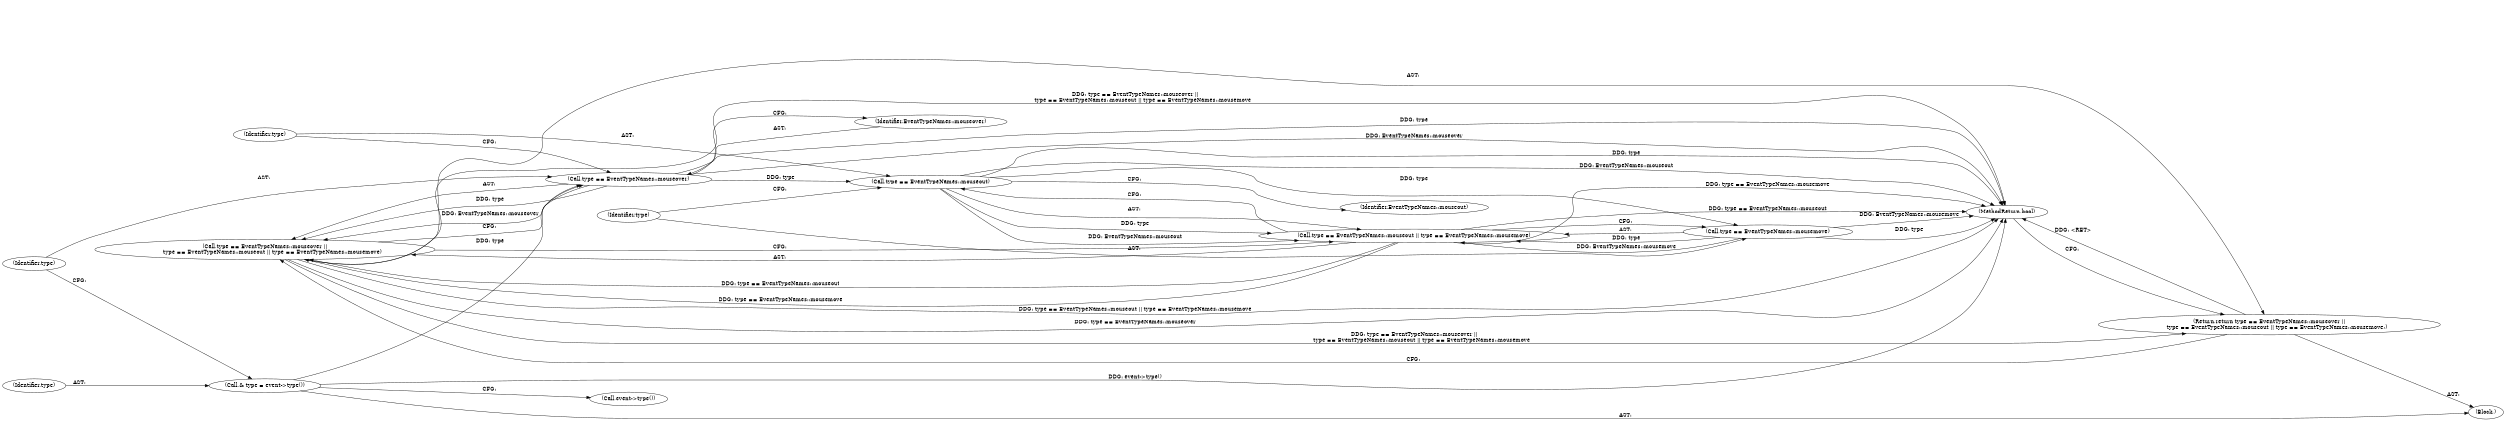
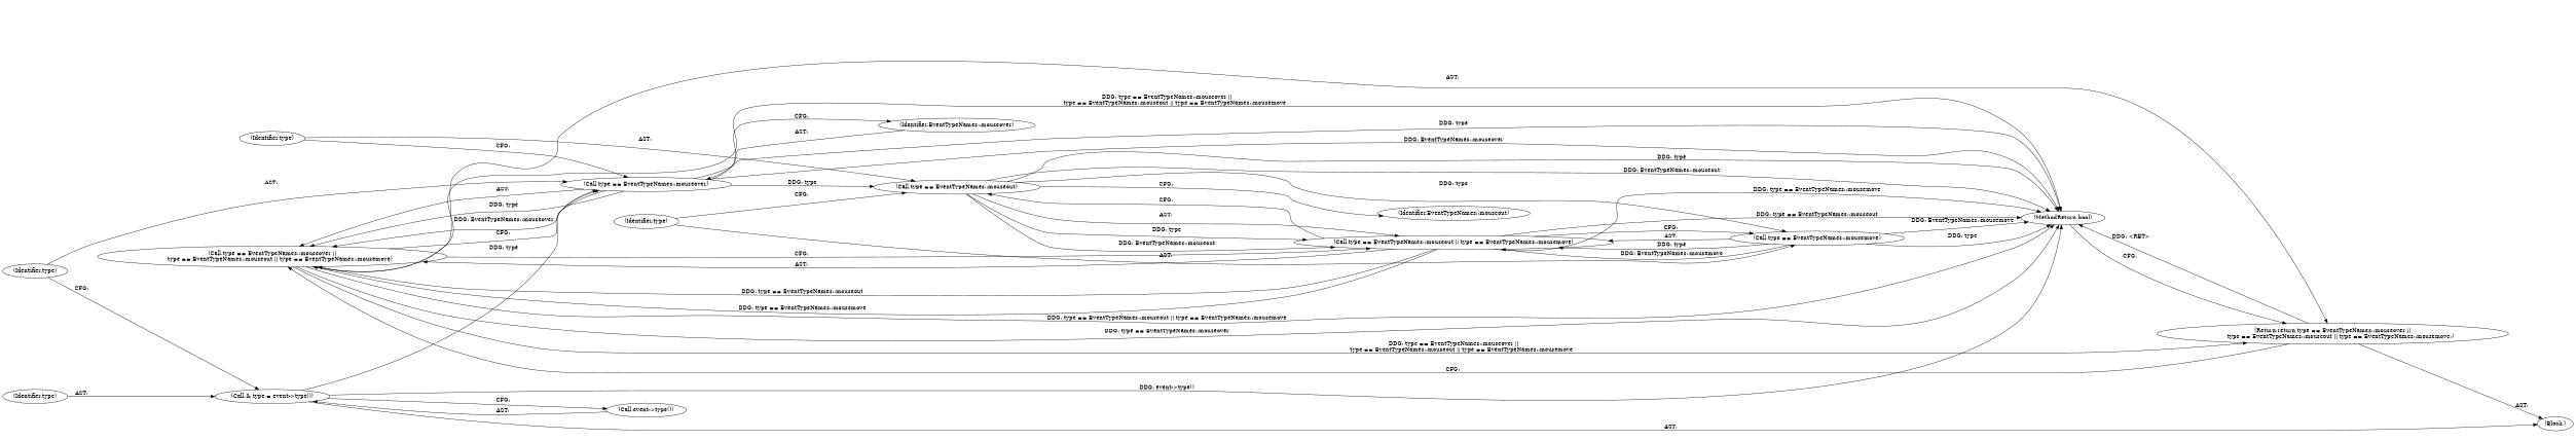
  digraph {
    rankdir=LR
    n1 [label="(Call,type == EventTypeNames::mouseover ||\n         type == EventTypeNames::mouseout || type == EventTypeNames::mousemove)"]
    n2 [label="(Call,type == EventTypeNames::mouseover)"]
    n3 [label="(Call,type == EventTypeNames::mouseout || type == EventTypeNames::mousemove)"]
    n4 [label="(Return,return type == EventTypeNames::mouseover ||\n         type == EventTypeNames::mouseout || type == EventTypeNames::mousemove;)"]
    n5 [label="(MethodReturn,bool)"]
    n6 [label="(Call,type == EventTypeNames::mouseout)"]
    n7 [label="(Identifier,EventTypeNames::mouseover)"]
    n8 [label="(Call,type == EventTypeNames::mousemove)"]
    n9 [label="(Block,)"]
    n10 [label="(Identifier,EventTypeNames::mouseout)"]
    n11 [label="(Call,& type = event->type())"]
    n12 [label="(Call,event->type())"]
    n13 [label="(Identifier,type)"]
    n14 [label="(Identifier,type)"]
    n15 [label="(Identifier,type)"]
    n16 [label="(Identifier,type)"]
    n1 -> n2 [label="CFG: "]
    n1 -> n3 [label="CFG: "]
    n1 -> n4 [label="AST: "]
    n1 -> n4 [label="DDG: type == EventTypeNames::mouseover ||\n         type == EventTypeNames::mouseout || type == EventTypeNames::mousemove"]
    n1 -> n5 [label="DDG: type == EventTypeNames::mouseout || type == EventTypeNames::mousemove"]
    n1 -> n5 [label="DDG: type == EventTypeNames::mouseover"]
    n1 -> n5 [label="DDG: type == EventTypeNames::mouseover ||\n         type == EventTypeNames::mouseout || type == EventTypeNames::mousemove"]
    n2 -> n1 [label="AST: "]
    n2 -> n1 [label="DDG: type"]
    n2 -> n1 [label="DDG: EventTypeNames::mouseover"]
    n2 -> n5 [label="DDG: type"]
    n2 -> n5 [label="DDG: EventTypeNames::mouseover"]
    n2 -> n6 [label="DDG: type"]
    n2 -> n7 [label="CFG: "]
    n3 -> n1 [label="AST: "]
    n3 -> n1 [label="DDG: type == EventTypeNames::mouseout"]
    n3 -> n1 [label="DDG: type == EventTypeNames::mousemove"]
    n3 -> n5 [label="DDG: type == EventTypeNames::mousemove"]
    n3 -> n5 [label="DDG: type == EventTypeNames::mouseout"]
    n3 -> n6 [label="CFG: "]
    n3 -> n8 [label="CFG: "]
    n4 -> n1 [label="CFG: "]
    n4 -> n5 [label="DDG: <RET>"]
    n4 -> n9 [label="AST: "]
    n5 -> n4 [label="CFG: "]
    n6 -> n3 [label="AST: "]
    n6 -> n3 [label="DDG: type"]
    n6 -> n3 [label="DDG: EventTypeNames::mouseout"]
    n6 -> n5 [label="DDG: type"]
    n6 -> n5 [label="DDG: EventTypeNames::mouseout"]
    n6 -> n8 [label="DDG: type"]
    n6 -> n10 [label="CFG: "]
    n7 -> n2 [label="AST: "]
    n8 -> n3 [label="AST: "]
    n8 -> n3 [label="DDG: type"]
    n8 -> n3 [label="DDG: EventTypeNames::mousemove"]
    n8 -> n5 [label="DDG: EventTypeNames::mousemove"]
    n8 -> n5 [label="DDG: type"]
    n11 -> n2 [label="DDG: type"]
    n11 -> n5 [label="DDG: event->type()"]
    n11 -> n9 [label="AST: "]
    n11 -> n12 [label="CFG: "]
+   n12 -> n11 [label="AST: "]
    n13 -> n6 [label="CFG: "]
    n13 -> n8 [label="AST: "]
    n14 -> n2 [label="CFG: "]
    n14 -> n6 [label="AST: "]
    n15 -> n11 [label="AST: "]
    n16 -> n2 [label="AST: "]
    n16 -> n11 [label="CFG: "]
  }
